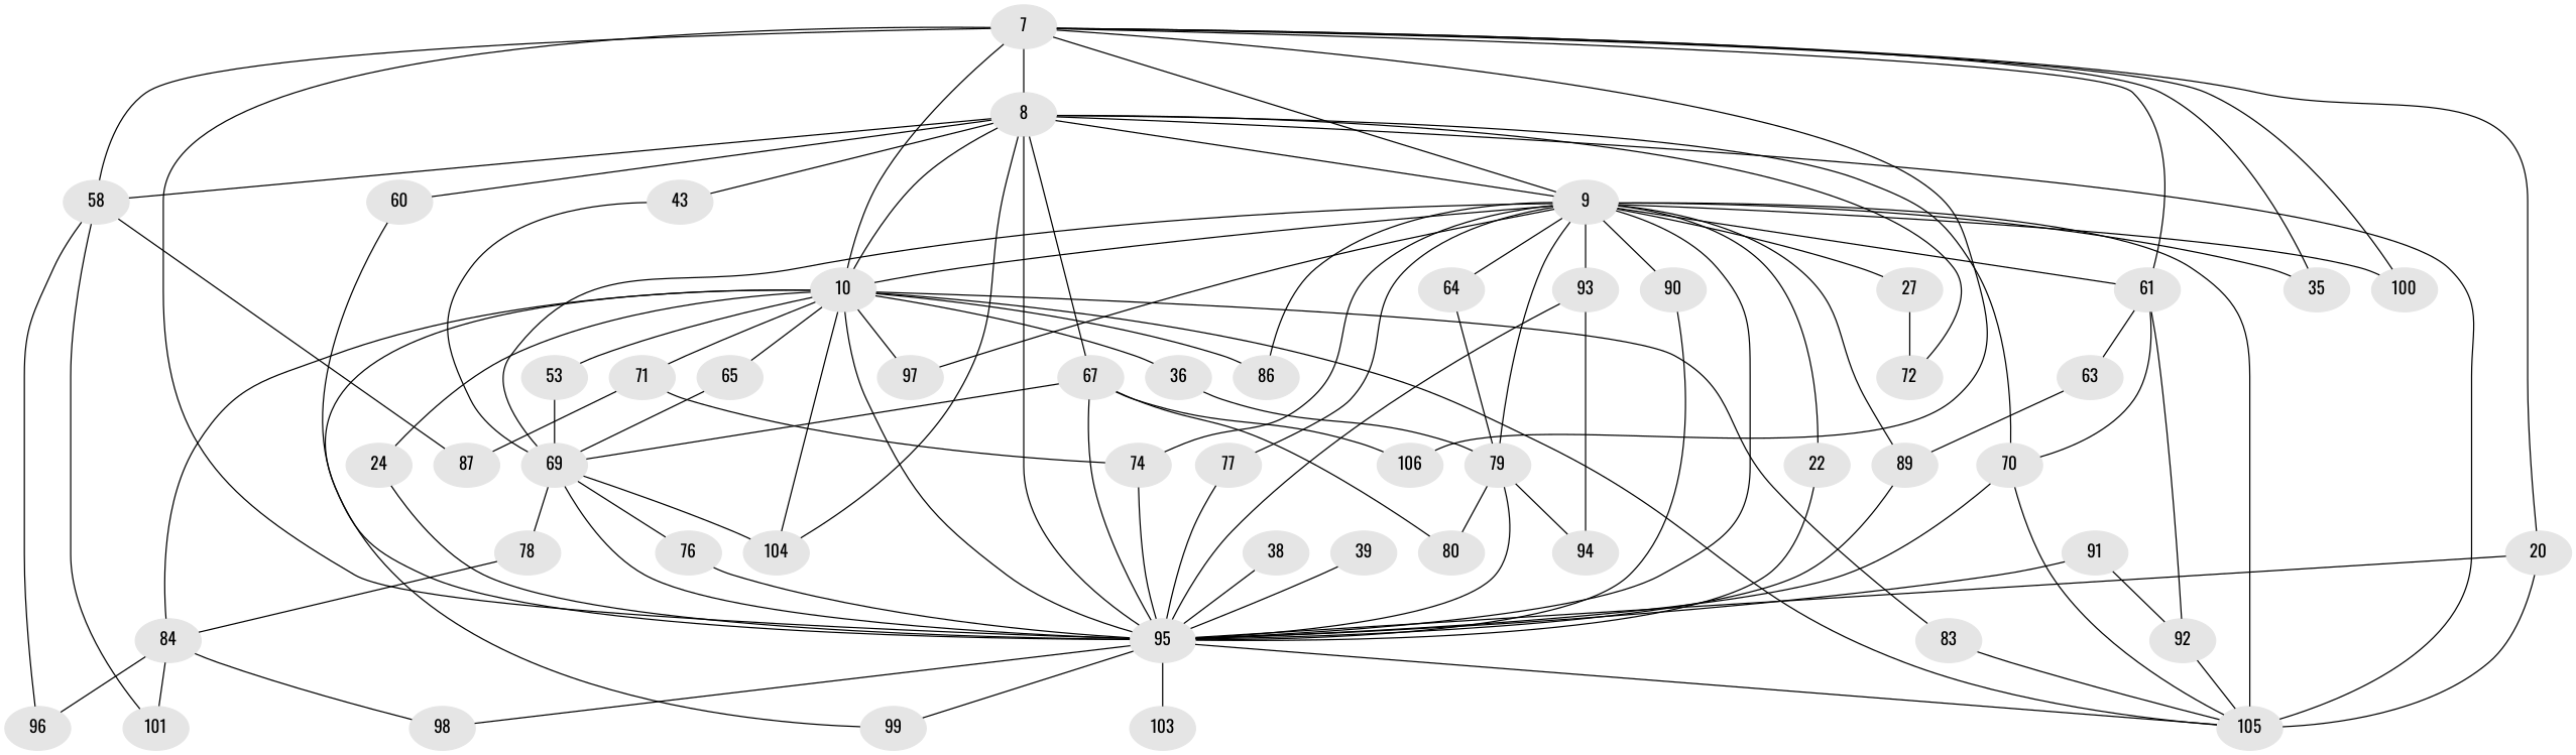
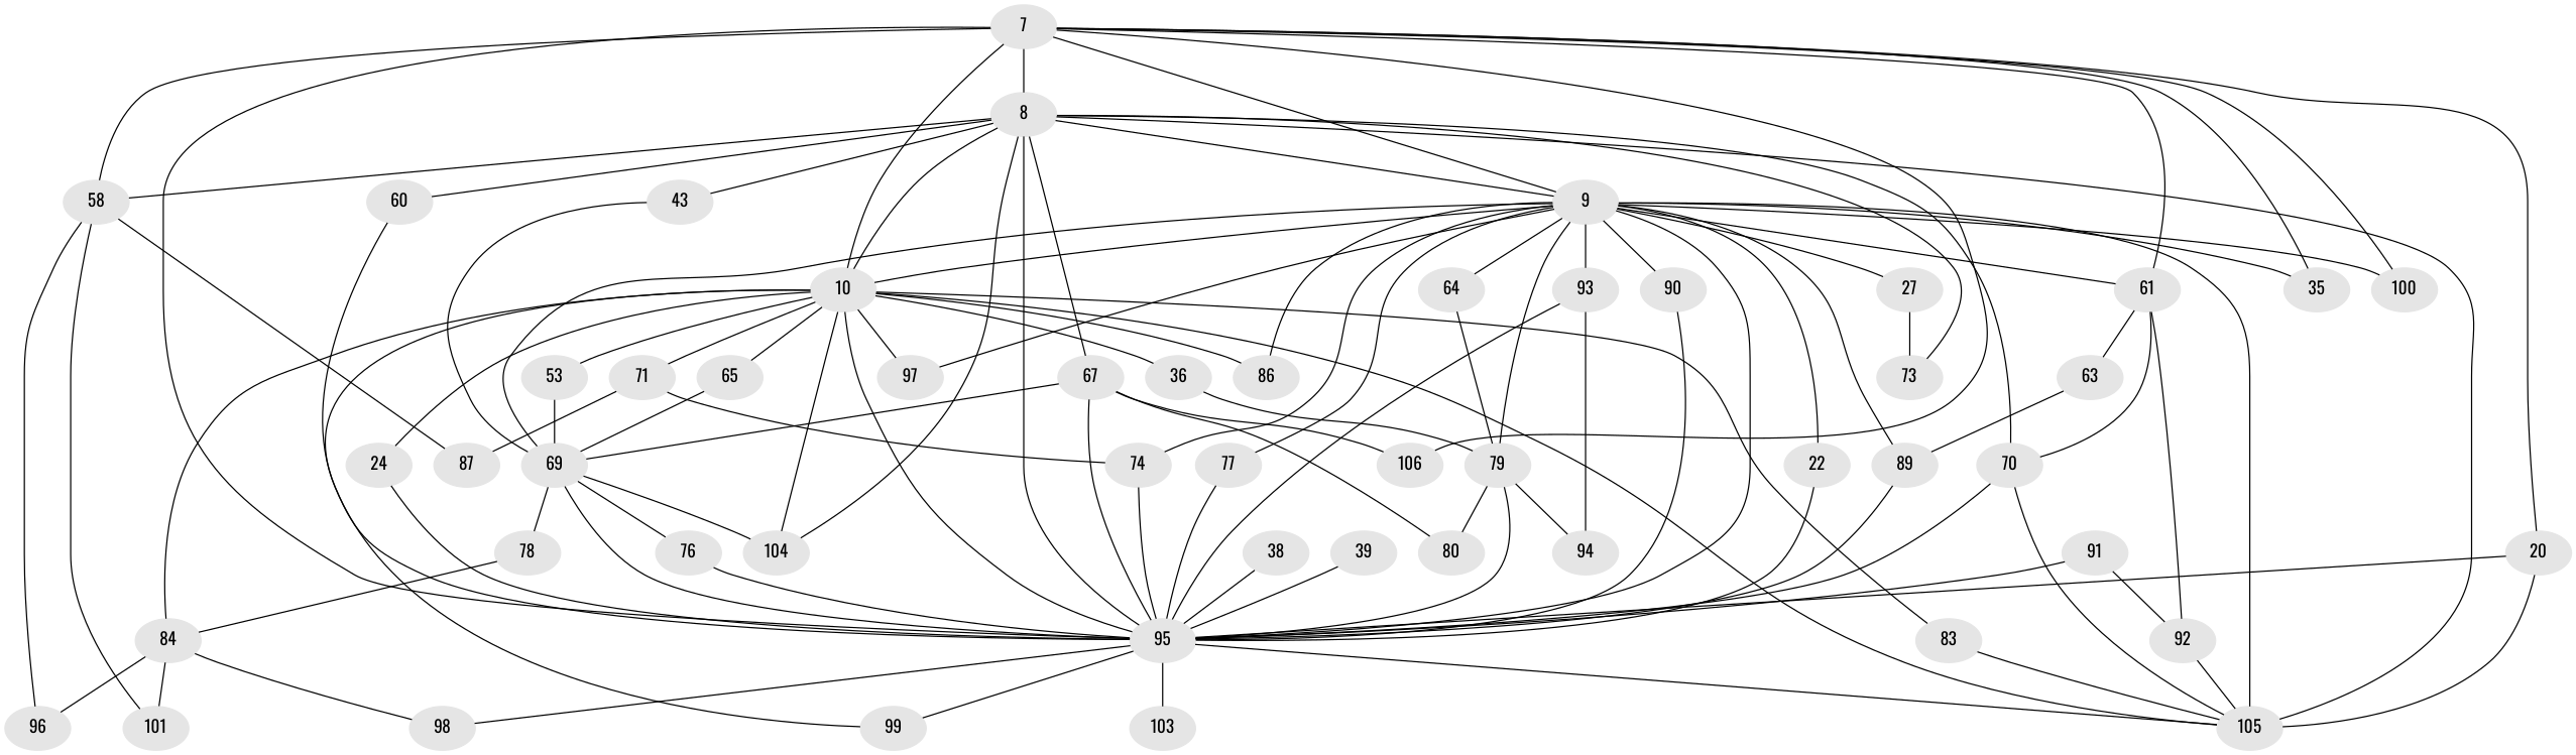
  graph {
    fontname=Oswald
    node [color=gray90 fontname=Oswald style=filled]
    edge [fontname=Oswald]
    7 [super="+6"]
    8 [super="+4"]
    9 [super="+1"]
    10 [super="+5"]
    20
    35
    58 [super="+49+45"]
    61 [super="+12"]
    95 [super="+62+88+3"]
    100
    106
    105 [super="+42+81+46+31+68"]
    43
    60
    67 [super="+28"]
    70 [super="+23+66"]
-   73 [label=72]
+   73
    104 [super="+56"]
    22
    27
    64 [super="+50"]
    69 [super="+19+16+55+18+40"]
    74 [super="+11+47"]
    77
    79 [super="+30+59"]
    86
    89 [super="+41"]
    90
    93 [super="+82"]
    97
    24
    36
    53
    65
    71 [super="+32"]
    83
    84 [super="+54+75"]
    99
    87
    96
    101
    63
    92 [super="+48"]
    98
    103
    80
    76
    78
    94
    38
    39
    91 [super="+34"]
    7 -- 8 [weight=4]
    7 -- 9 [weight=4]
    7 -- 10 [weight=4]
    7 -- 20
    7 -- 35
    7 -- 58
    7 -- 61
    7 -- 95 [weight=6]
    7 -- 100
    7 -- 106
    8 -- 9 [weight=4]
    8 -- 10 [weight=4]
    8 -- 58 [weight=3]
    8 -- 95 [weight=4]
    8 -- 105 [weight=2]
    8 -- 43
    8 -- 60
    8 -- 67
    8 -- 70
    8 -- 73
    8 -- 104
    9 -- 10 [weight=4]
    9 -- 35
    9 -- 61 [weight=2]
    9 -- 95 [weight=7]
    9 -- 100
    9 -- 105 [weight=7]
    9 -- 22
    9 -- 27 [weight=2]
    9 -- 64 [weight=2]
    9 -- 69 [weight=6]
    9 -- 74 [weight=2]
    9 -- 77
    9 -- 79 [weight=3]
    9 -- 86
    9 -- 89 [weight=2]
    9 -- 90
    9 -- 93 [weight=5]
    9 -- 97
    10 -- 95 [weight=5]
    10 -- 105 [weight=2]
    10 -- 104
    10 -- 86
    10 -- 97
    10 -- 24
    10 -- 36
    10 -- 53
    10 -- 65
    10 -- 71 [weight=2]
    10 -- 83
    10 -- 84 [weight=4]
    10 -- 99
    20 -- 95
    20 -- 105
    58 -- 87
    58 -- 96
    58 -- 101
    61 -- 70
    61 -- 63
    61 -- 92
    95 -- 105
    95 -- 99
    95 -- 98
    95 -- 103 [weight=2]
    43 -- 69
    60 -- 95
    67 -- 95
    67 -- 106
    67 -- 69 [weight=2]
    67 -- 80
    70 -- 95
    70 -- 105
    22 -- 95
    27 -- 73
    64 -- 79
    69 -- 95
    69 -- 104
    69 -- 76
    69 -- 78
    74 -- 95
    77 -- 95
    79 -- 95 [weight=3]
    79 -- 80
    79 -- 94
    89 -- 95
    90 -- 95
    93 -- 95
    93 -- 94
    24 -- 95
    36 -- 79
    53 -- 69
    65 -- 69
    71 -- 74
    71 -- 87
    83 -- 105
    84 -- 96
    84 -- 101
    84 -- 98
    63 -- 89
    92 -- 105
    76 -- 95
    78 -- 84
    38 -- 95
    39 -- 95 [weight=2]
    91 -- 95 [weight=3]
    91 -- 92
  }
